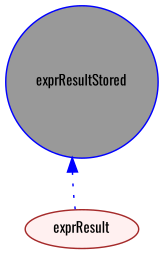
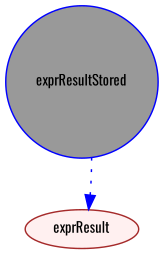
  digraph {
    fontname=Oswald
    node [fontname=Oswald fontsize=10 style=filled]
    n1 [color=blue fillcolor=grey60 fontcolor=black height=0.2 label=exprResultStored shape=circle width=0.4]
    n2 [color=brown fillcolor="#FFF0F0" height=0.2 label=exprResult shape=ellipse width=0.4]
-   n1 -> n2 [color=blue dir=back fontname=Oswald fontsize=10 labelfontname=Helvetica labelfontsize=10 style=dotted]
+   n2 -> n1 [color=blue dir=back fontname=Oswald fontsize=10 labelfontname=Helvetica labelfontsize=10 style=dotted]
  }
